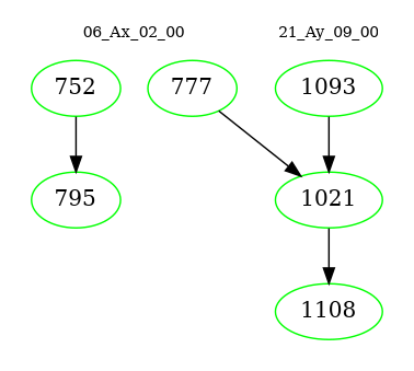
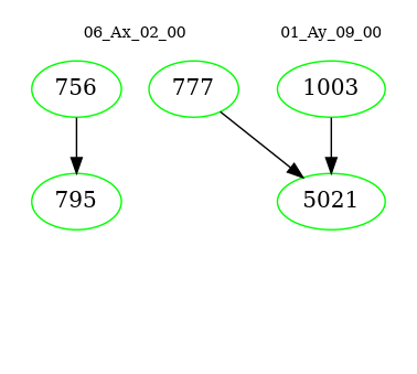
  digraph {
    node [color=green]
    edge [color=black]
    n1 [label=777]
-   n2 [label=752]
+   n2 [label=756]
    n3 [label=795]
-   n4 [label=1093]
-   n5 [label=1021]
-   n6 [label=1108]
+   n4 [label=1003]
+   n5 [label=5021]
    subgraph cluster_1 {
      color=white
      fontsize=10
      label="06_Ax_02_00"
      n1
      n2
      n3
    }
    subgraph cluster_2 {
      color=white
      fontsize=10
-     label="21_Ay_09_00"
+     label="01_Ay_09_00"
      n4
      n5
-     n6
    }
    n1 -> n5
    n2 -> n3
    n4 -> n5
-   n5 -> n6
  }
